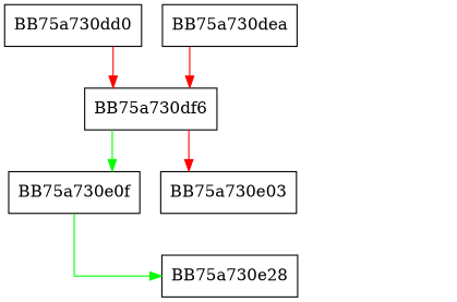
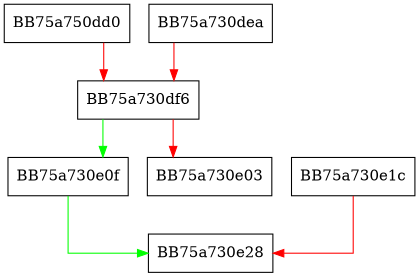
  digraph {
    splines=ortho
    node [shape=box]
    edge [color=red]
-   BB75a730dd0
+   BB75a730dd0 [label=BB75a750dd0]
    BB75a730df6
    BB75a730e0f
    BB75a730e03
    BB75a730dea
    BB75a730e28
+   BB75a730e1c
    BB75a730dd0 -> BB75a730df6
    BB75a730df6 -> BB75a730e0f [color=green]
    BB75a730df6 -> BB75a730e03
    BB75a730e0f -> BB75a730e28 [color=green]
    BB75a730dea -> BB75a730df6
+   BB75a730e1c -> BB75a730e28
  }
